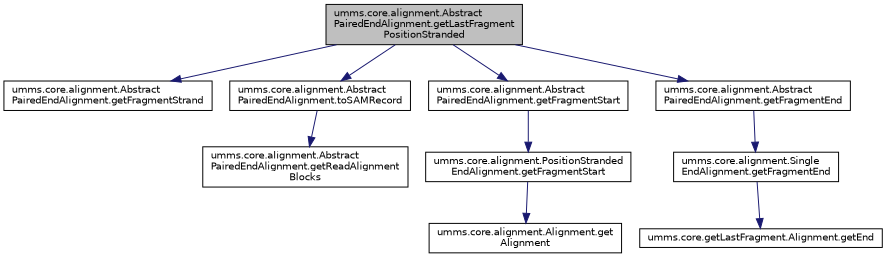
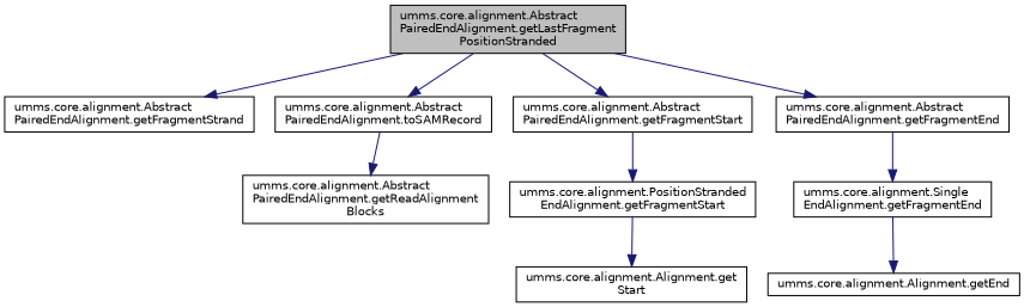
  digraph {
    rankdir=TB
    node [color=black fillcolor=white fontname=Helvetica fontsize=10 shape=record style=filled]
    edge [color=midnightblue fontname=Helvetica fontsize=10 labelfontname=Helvetica labelfontsize=10 style=solid]
    n1 [fillcolor=grey75 fontcolor=black height=0.2 label="umms.core.alignment.Abstract\lPairedEndAlignment.getLastFragment\lPositionStranded" width=0.4]
    n2 [height=0.2 label="umms.core.alignment.Abstract\lPairedEndAlignment.getFragmentStrand" width=0.4]
    n3 [height=0.2 label="umms.core.alignment.Abstract\lPairedEndAlignment.toSAMRecord" width=0.4]
    n4 [height=0.2 label="umms.core.alignment.Abstract\lPairedEndAlignment.getFragmentStart" width=0.4]
    n5 [height=0.2 label="umms.core.alignment.Abstract\lPairedEndAlignment.getFragmentEnd" width=0.4]
    n6 [height=0.2 label="umms.core.alignment.Abstract\lPairedEndAlignment.getReadAlignment\lBlocks" width=0.4]
    n7 [height=0.2 label="umms.core.alignment.PositionStranded\lEndAlignment.getFragmentStart" width=0.4]
    n8 [height=0.2 label="umms.core.alignment.Single\lEndAlignment.getFragmentEnd" width=0.4]
-   n9 [height=0.2 label="umms.core.alignment.Alignment.get\lAlignment" width=0.4]
-   n10 [height=0.2 label="umms.core.getLastFragment.Alignment.getEnd" width=0.4]
+   n9 [height=0.2 label="umms.core.alignment.Alignment.get\lStart" width=0.4]
+   n10 [height=0.2 label="umms.core.alignment.Alignment.getEnd" width=0.4]
    n1 -> n2
    n1 -> n3
    n1 -> n4
    n1 -> n5
    n3 -> n6
    n4 -> n7
    n5 -> n8
    n7 -> n9
    n8 -> n10
  }
